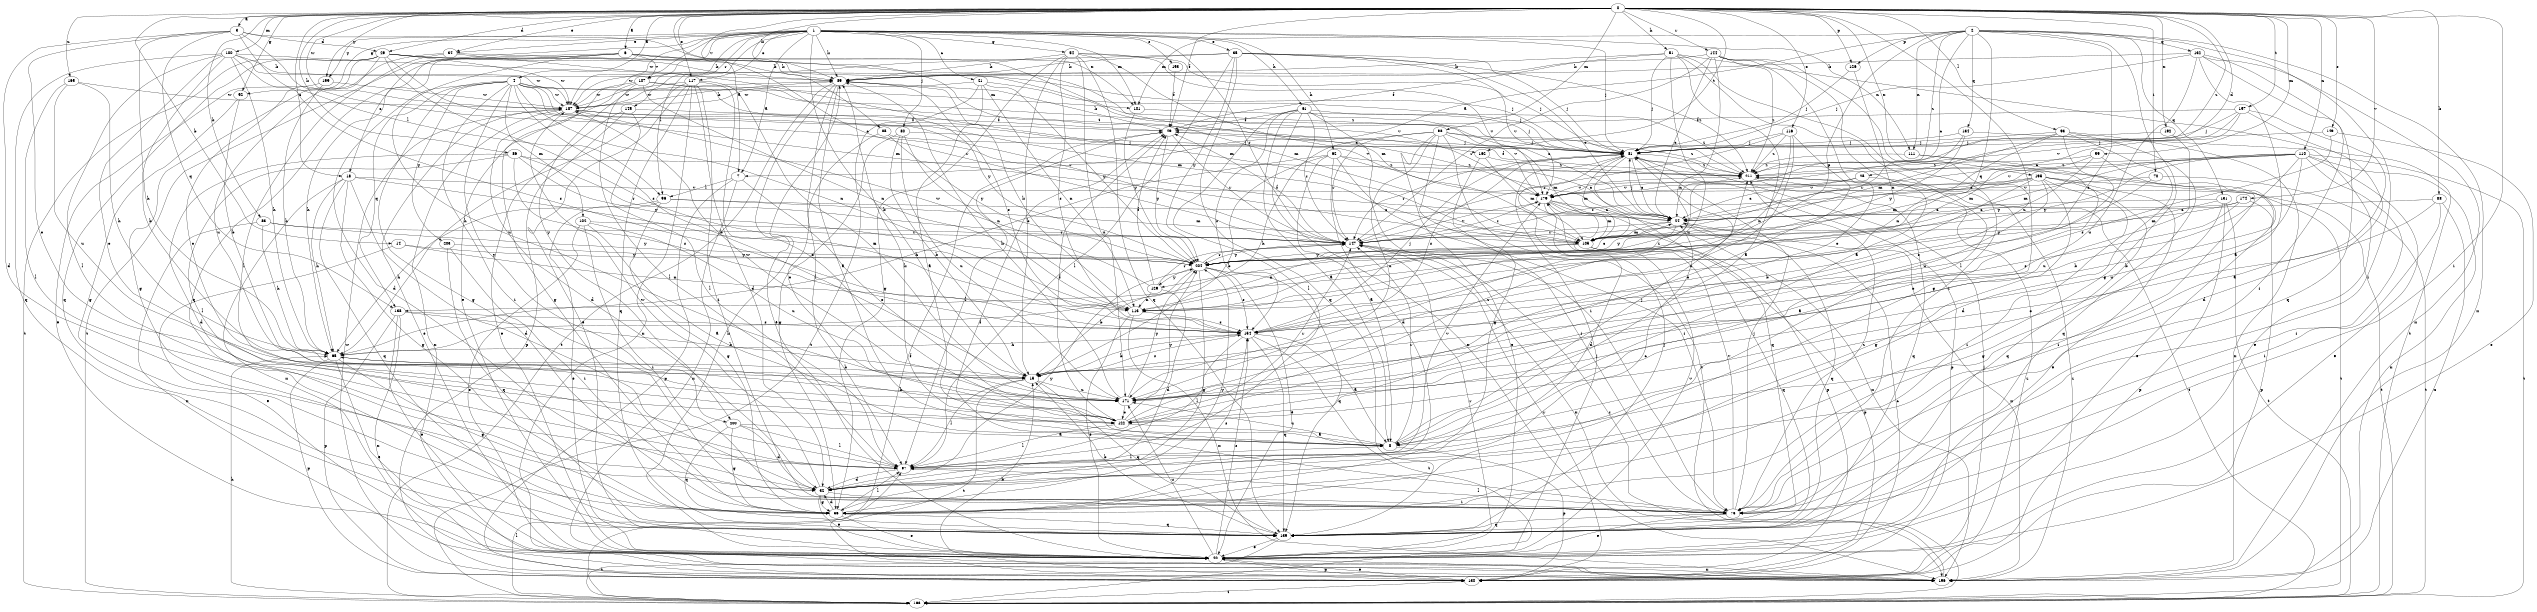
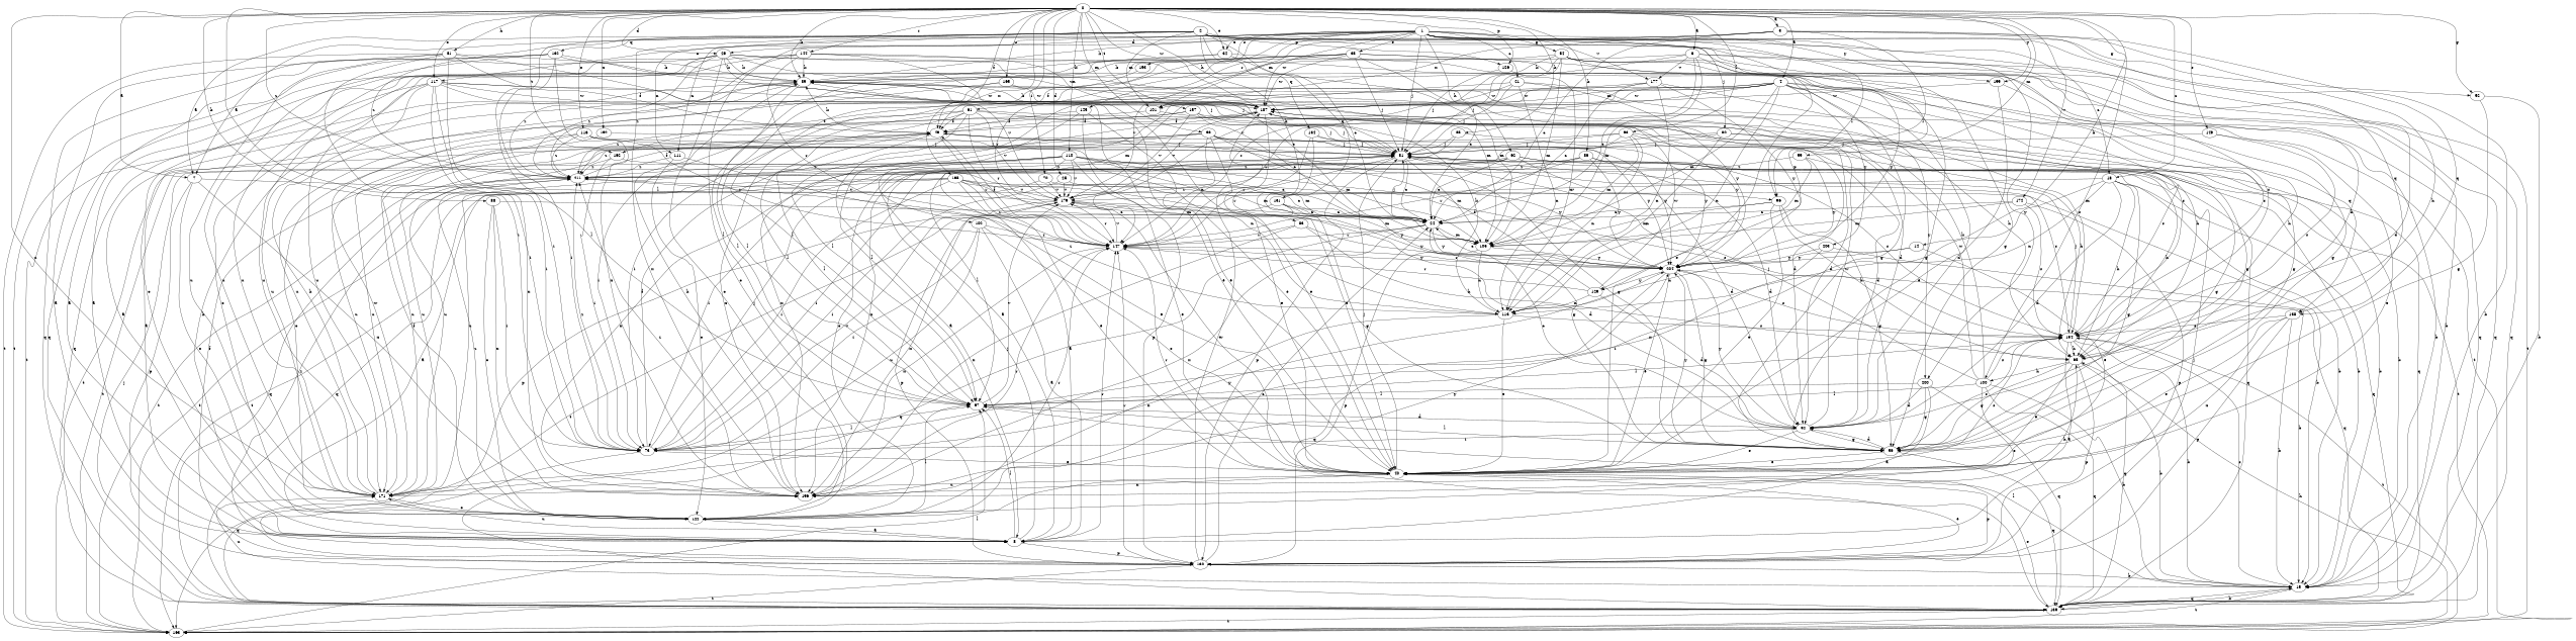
  strict digraph {
    0
    3
    4
    6
    7
    14
    18
    25
    29
    34
    49
    52
    n13 [label=51]
    70
    73
    83
    85
    86
    88
    89
    93
    98
    n23 [label=59]
    100
    110
    116
    117
    126
    144
    149
    157
    162
    165
    171
    174
    187
    192
    195
    199
    211
    96
    101
    24
    138
    32
    65
    122
    15
    147
    200
    56
    102
    105
    113
    203
-   177 [label=107]
+   177
    139
    163
    196
    130
    40
    204
    179
    154
    97
    81
    8
    1
    21
    35
    54
    61
    62
    80
    111
    145
    153
    2
    129
    131
    132
    134
    0 -> 3 [label=a]
    0 -> 4 [label=a]
    0 -> 6 [label=a]
    0 -> 7 [label=a]
    0 -> 14 [label=b]
    0 -> 18 [label=c]
    0 -> 25 [label=d]
    0 -> 29 [label=d]
    0 -> 34 [label=e]
    0 -> 49 [label=f]
    0 -> 52 [label=g]
    0 -> n13 [label=h]
    0 -> 70 [label=i]
    0 -> 73 [label=i]
    0 -> 83 [label=k]
    0 -> 85 [label=k]
    0 -> 86 [label=k]
    0 -> 88 [label=k]
    0 -> 89 [label=k]
    0 -> 93 [label=l]
    0 -> 98 [label=m]
    0 -> n23 [label=m]
    0 -> 100 [label=m]
    0 -> 110 [label=n]
    0 -> 116 [label=o]
    0 -> 117 [label=o]
    0 -> 126 [label=p]
    0 -> 144 [label=r]
    0 -> 149 [label=s]
    0 -> 157 [label=t]
    0 -> 162 [label=t]
    0 -> 165 [label=u]
    0 -> 171 [label=u]
    0 -> 174 [label=v]
    0 -> 187 [label=w]
    0 -> 192 [label=x]
    0 -> 195 [label=x]
    0 -> 199 [label=y]
    0 -> 211 [label=z]
    3 -> 29 [label=d]
    3 -> 96 [label=l]
    3 -> 101 [label=x]
    3 -> 24 [label=c]
    3 -> 138 [label=q]
    3 -> 32 [label=d]
    3 -> 65 [label=h]
    3 -> 122 [label=o]
    4 -> 73 [label=i]
    4 -> 162 [label=t]
    4 -> 187 [label=w]
    4 -> 101 [label=m]
    4 -> 138 [label=q]
    4 -> 32 [label=d]
    4 -> 15 [label=b]
    4 -> 147 [label=r]
    4 -> 200 [label=y]
    4 -> 56 [label=g]
    4 -> 102 [label=m]
    4 -> 105 [label=m]
    4 -> 113 [label=n]
    4 -> 203 [label=y]
    6 -> 171 [label=u]
    6 -> 24 [label=c]
    6 -> 65 [label=h]
    6 -> 147 [label=r]
    6 -> 105 [label=m]
    6 -> 177 [label=v]
    6 -> 139 [label=q]
    6 -> 163 [label=t]
    7 -> 96 [label=l]
    7 -> 122 [label=o]
    7 -> 196 [label=x]
    7 -> 130 [label=p]
    14 -> 113 [label=n]
    14 -> 40 [label=e]
    14 -> 204 [label=y]
    18 -> 32 [label=d]
    18 -> 65 [label=h]
    18 -> 56 [label=g]
    18 -> 113 [label=n]
    18 -> 139 [label=q]
    18 -> 196 [label=x]
    18 -> 179 [label=v]
    25 -> 73 [label=i]
    25 -> 24 [label=c]
    25 -> 179 [label=v]
    29 -> 89 [label=k]
    29 -> 171 [label=u]
    29 -> 187 [label=w]
    29 -> 211 [label=z]
    29 -> 122 [label=o]
    29 -> 105 [label=m]
    29 -> 139 [label=q]
    29 -> 163 [label=t]
    29 -> 179 [label=v]
    29 -> 154 [label=s]
    34 -> 89 [label=k]
    34 -> 56 [label=g]
    34 -> 105 [label=m]
    34 -> 97 [label=l]
    49 -> 89 [label=k]
    49 -> 147 [label=r]
    49 -> 204 [label=y]
    49 -> 97 [label=l]
    49 -> 81 [label=j]
    52 -> 15 [label=b]
    52 -> 56 [label=g]
    n13 -> 49 [label=f]
    n13 -> 73 [label=i]
    n13 -> 89 [label=k]
    n13 -> 171 [label=u]
    n13 -> 163 [label=t]
    n13 -> 97 [label=l]
    n13 -> 81 [label=j]
    n13 -> 8 [label=a]
    70 -> 163 [label=t]
    70 -> 179 [label=v]
    70 -> 154 [label=s]
    73 -> 49 [label=f]
    73 -> 211 [label=z]
    73 -> 139 [label=q]
    73 -> 40 [label=e]
    73 -> 179 [label=v]
    73 -> 97 [label=l]
    73 -> 81 [label=j]
    83 -> 65 [label=h]
    83 -> 147 [label=r]
    83 -> 196 [label=x]
    83 -> 204 [label=y]
    85 -> 122 [label=o]
    85 -> 204 [label=y]
    85 -> 81 [label=j]
    86 -> 211 [label=z]
    86 -> 32 [label=d]
    86 -> 147 [label=r]
    86 -> 204 [label=y]
    86 -> 154 [label=s]
    86 -> 97 [label=l]
    88 -> 73 [label=i]
    88 -> 24 [label=c]
    88 -> 122 [label=o]
    88 -> 196 [label=x]
    89 -> 187 [label=w]
    89 -> 163 [label=t]
    89 -> 40 [label=e]
    89 -> 154 [label=s]
    89 -> 97 [label=l]
    89 -> 8 [label=a]
    93 -> 171 [label=u]
    93 -> 32 [label=d]
    93 -> 105 [label=m]
    93 -> 113 [label=n]
    93 -> 139 [label=q]
    93 -> 196 [label=x]
    93 -> 81 [label=j]
    98 -> 171 [label=u]
    98 -> 211 [label=z]
    98 -> 65 [label=h]
    98 -> 147 [label=r]
    98 -> 56 [label=g]
    98 -> 105 [label=m]
    98 -> 163 [label=t]
    98 -> 40 [label=e]
    98 -> 81 [label=j]
    n23 -> 211 [label=z]
    n23 -> 15 [label=b]
    n23 -> 105 [label=m]
    n23 -> 204 [label=y]
    100 -> 89 [label=k]
    100 -> 187 [label=w]
-   100 -> 65 [label=h]
+   65 -> 100 [label=h]
    100 -> 122 [label=o]
    100 -> 15 [label=b]
    100 -> 139 [label=q]
    100 -> 154 [label=s]
    100 -> 97 [label=l]
    100 -> 81 [label=j]
    110 -> 73 [label=i]
    110 -> 171 [label=u]
    110 -> 211 [label=z]
    110 -> 24 [label=c]
    110 -> 15 [label=b]
    110 -> 105 [label=m]
    110 -> 163 [label=t]
    110 -> 196 [label=x]
    110 -> 40 [label=e]
    110 -> 204 [label=y]
    110 -> 179 [label=v]
    116 -> 171 [label=u]
    116 -> 211 [label=z]
    116 -> 122 [label=o]
    116 -> 147 [label=r]
    116 -> 113 [label=n]
    116 -> 81 [label=j]
    117 -> 73 [label=i]
    117 -> 171 [label=u]
    117 -> 187 [label=w]
    117 -> 32 [label=d]
    117 -> 65 [label=h]
    117 -> 122 [label=o]
    117 -> 139 [label=q]
    117 -> 196 [label=x]
    117 -> 40 [label=e]
    126 -> 113 [label=n]
    126 -> 81 [label=j]
    144 -> 89 [label=k]
    144 -> 211 [label=z]
    144 -> 24 [label=c]
    144 -> 122 [label=o]
    144 -> 147 [label=r]
    144 -> 56 [label=g]
    144 -> 113 [label=n]
    144 -> 8 [label=a]
    149 -> 40 [label=e]
    149 -> 154 [label=s]
    149 -> 81 [label=j]
    157 -> 49 [label=f]
    157 -> 24 [label=c]
    157 -> 32 [label=d]
    157 -> 179 [label=v]
    157 -> 81 [label=j]
    157 -> 8 [label=a]
    162 -> 73 [label=i]
    162 -> 211 [label=z]
    162 -> 105 [label=m]
    165 -> 171 [label=u]
    165 -> 187 [label=w]
    165 -> 65 [label=h]
    165 -> 97 [label=l]
    171 -> 89 [label=k]
    171 -> 187 [label=w]
    171 -> 122 [label=o]
    171 -> 204 [label=y]
    174 -> 24 [label=c]
    174 -> 105 [label=m]
    174 -> 130 [label=p]
    174 -> 154 [label=s]
    187 -> 49 [label=f]
    187 -> 89 [label=k]
    187 -> 32 [label=d]
    187 -> 196 [label=x]
    187 -> 40 [label=e]
    187 -> 179 [label=v]
    192 -> 171 [label=u]
    192 -> 81 [label=j]
    195 -> 73 [label=i]
    195 -> 15 [label=b]
    195 -> 147 [label=r]
    195 -> 56 [label=g]
    195 -> 105 [label=m]
    195 -> 139 [label=q]
    195 -> 163 [label=t]
    195 -> 40 [label=e]
    195 -> 179 [label=v]
    195 -> 8 [label=a]
    199 -> 187 [label=w]
    199 -> 65 [label=h]
    199 -> 40 [label=e]
    211 -> 49 [label=f]
    211 -> 139 [label=q]
    211 -> 163 [label=t]
    211 -> 179 [label=v]
    96 -> 24 [label=c]
    96 -> 65 [label=h]
    96 -> 56 [label=g]
    96 -> 105 [label=m]
    96 -> 40 [label=e]
    101 -> 211 [label=z]
    101 -> 204 [label=y]
    24 -> 147 [label=r]
    24 -> 105 [label=m]
    24 -> 139 [label=q]
    24 -> 196 [label=x]
    24 -> 204 [label=y]
    24 -> 81 [label=j]
    138 -> 15 [label=b]
    138 -> 196 [label=x]
    138 -> 130 [label=p]
    138 -> 40 [label=e]
    138 -> 154 [label=s]
    32 -> 73 [label=i]
    32 -> 187 [label=w]
    32 -> 24 [label=c]
    32 -> 56 [label=g]
    32 -> 40 [label=e]
    32 -> 204 [label=y]
    65 -> 15 [label=b]
    65 -> 56 [label=g]
    65 -> 130 [label=p]
    65 -> 40 [label=e]
    122 -> 49 [label=f]
    122 -> 211 [label=z]
    122 -> 65 [label=h]
    122 -> 147 [label=r]
    122 -> 204 [label=y]
    122 -> 97 [label=l]
    122 -> 8 [label=a]
    15 -> 171 [label=u]
    15 -> 139 [label=q]
    15 -> 163 [label=t]
    15 -> 154 [label=s]
    15 -> 97 [label=l]
    147 -> 49 [label=f]
    147 -> 196 [label=x]
    147 -> 204 [label=y]
    147 -> 179 [label=v]
    200 -> 32 [label=d]
    200 -> 56 [label=g]
    200 -> 139 [label=q]
    200 -> 97 [label=l]
    200 -> 8 [label=a]
    56 -> 32 [label=d]
    56 -> 139 [label=q]
    56 -> 40 [label=e]
    56 -> 204 [label=y]
    56 -> 154 [label=s]
    56 -> 97 [label=l]
    102 -> 73 [label=i]
    102 -> 171 [label=u]
    102 -> 147 [label=r]
    102 -> 40 [label=e]
    102 -> 8 [label=a]
    105 -> 113 [label=n]
-   105 -> 139 [label=q]
    105 -> 130 [label=p]
    105 -> 204 [label=y]
    113 -> 89 [label=k]
    113 -> 211 [label=z]
    113 -> 196 [label=x]
    113 -> 40 [label=e]
    113 -> 154 [label=s]
    203 -> 73 [label=i]
    203 -> 139 [label=q]
    203 -> 204 [label=y]
    177 -> 187 [label=w]
    177 -> 24 [label=c]
    177 -> 56 [label=g]
    177 -> 113 [label=n]
    177 -> 204 [label=y]
    177 -> 97 [label=l]
    139 -> 15 [label=b]
    139 -> 163 [label=t]
    139 -> 40 [label=e]
    139 -> 81 [label=j]
    163 -> 65 [label=h]
    163 -> 97 [label=l]
    196 -> 89 [label=k]
    196 -> 211 [label=z]
    196 -> 147 [label=r]
    130 -> 49 [label=f]
    130 -> 187 [label=w]
    130 -> 211 [label=z]
    130 -> 24 [label=c]
    130 -> 15 [label=b]
    130 -> 147 [label=r]
    130 -> 163 [label=t]
    130 -> 40 [label=e]
    130 -> 81 [label=j]
    40 -> 171 [label=u]
    40 -> 147 [label=r]
    40 -> 196 [label=x]
    40 -> 130 [label=p]
    40 -> 179 [label=v]
    40 -> 154 [label=s]
    40 -> 81 [label=j]
    204 -> 24 [label=c]
    204 -> 15 [label=b]
    204 -> 147 [label=r]
    204 -> 56 [label=g]
    204 -> 139 [label=q]
    204 -> 40 [label=e]
    204 -> 154 [label=s]
    204 -> 129 [label=y]
    179 -> 24 [label=c]
    179 -> 32 [label=d]
    179 -> 147 [label=r]
    179 -> 105 [label=m]
    179 -> 196 [label=x]
    179 -> 130 [label=p]
    154 -> 65 [label=h]
    154 -> 15 [label=b]
    154 -> 139 [label=q]
    154 -> 163 [label=t]
    154 -> 97 [label=l]
    154 -> 81 [label=j]
    154 -> 8 [label=a]
    97 -> 32 [label=d]
    97 -> 179 [label=v]
    81 -> 211 [label=z]
    81 -> 24 [label=c]
    81 -> 147 [label=r]
    81 -> 105 [label=m]
    81 -> 139 [label=q]
    81 -> 163 [label=t]
    81 -> 130 [label=p]
    81 -> 154 [label=s]
    8 -> 89 [label=k]
    8 -> 171 [label=u]
    8 -> 147 [label=r]
    8 -> 130 [label=p]
    8 -> 97 [label=l]
    8 -> 81 [label=j]
    1 -> 7 [label=a]
    1 -> 18 [label=c]
    1 -> 34 [label=e]
    1 -> 52 [label=g]
    1 -> 89 [label=k]
    1 -> 117 [label=o]
    1 -> 187 [label=w]
    1 -> 199 [label=y]
    1 -> 96 [label=l]
    1 -> 101 [label=m]
    1 -> 15 [label=b]
    1 -> 147 [label=r]
    1 -> 200 [label=y]
    1 -> 177 [label=v]
    1 -> 40 [label=e]
    1 -> 81 [label=j]
    1 -> 21 [label=c]
    1 -> 35 [label=e]
    1 -> 54 [label=g]
    1 -> 61 [label=h]
    1 -> 62 [label=h]
    1 -> 80 [label=j]
    1 -> 111 [label=n]
    1 -> 145 [label=r]
    1 -> 153 [label=s]
    21 -> 187 [label=w]
    21 -> 113 [label=n]
    21 -> 163 [label=t]
    21 -> 204 [label=y]
    21 -> 81 [label=j]
    21 -> 8 [label=a]
    35 -> 89 [label=k]
    35 -> 187 [label=w]
    35 -> 211 [label=z]
    35 -> 24 [label=c]
    35 -> 139 [label=q]
    35 -> 204 [label=y]
    35 -> 179 [label=v]
    35 -> 97 [label=l]
    35 -> 81 [label=j]
    54 -> 89 [label=k]
    54 -> 171 [label=u]
    54 -> 15 [label=b]
    54 -> 56 [label=g]
    54 -> 105 [label=m]
    54 -> 139 [label=q]
    54 -> 179 [label=v]
    54 -> 154 [label=s]
    54 -> 81 [label=j]
    61 -> 49 [label=f]
    61 -> 73 [label=i]
    61 -> 147 [label=r]
    61 -> 196 [label=x]
    61 -> 179 [label=v]
    61 -> 154 [label=s]
    61 -> 97 [label=l]
    61 -> 81 [label=j]
    61 -> 8 [label=a]
    62 -> 73 [label=i]
    62 -> 211 [label=z]
    62 -> 24 [label=c]
    62 -> 32 [label=d]
    62 -> 65 [label=h]
    62 -> 15 [label=b]
    62 -> 8 [label=a]
    80 -> 171 [label=u]
    80 -> 15 [label=b]
    80 -> 56 [label=g]
    80 -> 113 [label=n]
    80 -> 81 [label=j]
    111 -> 211 [label=z]
    111 -> 122 [label=o]
    111 -> 40 [label=e]
    145 -> 49 [label=f]
    145 -> 130 [label=p]
    145 -> 40 [label=e]
    145 -> 97 [label=l]
    153 -> 49 [label=f]
    2 -> 7 [label=a]
    2 -> 73 [label=i]
    2 -> 126 [label=p]
    2 -> 211 [label=z]
    2 -> 101 [label=m]
    2 -> 24 [label=c]
    2 -> 138 [label=q]
    2 -> 56 [label=g]
    2 -> 196 [label=x]
    2 -> 154 [label=s]
    2 -> 111 [label=n]
    2 -> 129 [label=p]
    2 -> 131 [label=q]
    2 -> 132 [label=q]
    2 -> 134 [label=q]
    129 -> 49 [label=f]
    129 -> 187 [label=w]
    129 -> 32 [label=d]
    129 -> 147 [label=r]
    129 -> 113 [label=n]
    131 -> 24 [label=c]
    131 -> 56 [label=g]
    131 -> 163 [label=t]
    131 -> 130 [label=p]
    131 -> 204 [label=y]
    132 -> 73 [label=i]
    132 -> 89 [label=k]
    132 -> 171 [label=u]
    132 -> 139 [label=q]
    132 -> 196 [label=x]
    132 -> 81 [label=j]
    132 -> 8 [label=a]
    134 -> 147 [label=r]
    134 -> 40 [label=e]
    134 -> 204 [label=y]
    134 -> 81 [label=j]
  }
